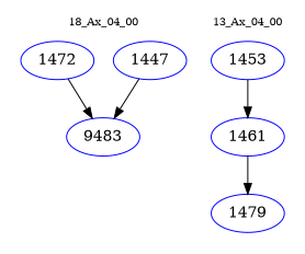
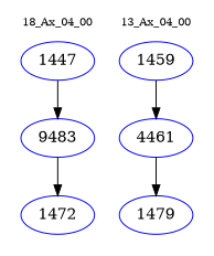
  digraph {
    node [color=blue]
    edge [color=black]
    n1 [label=1447]
    n2 [label=9483]
    n3 [label=1472]
-   n4 [label=1453]
-   n5 [label=1461]
+   n4 [label=1459]
+   n5 [label=4461]
    n6 [label=1479]
    subgraph cluster_1 {
      color=white
      fontsize=10
      label="18_Ax_04_00"
      n1
      n2
      n3
    }
    subgraph cluster_2 {
      color=white
      fontsize=10
      label="13_Ax_04_00"
      n4
      n5
      n6
    }
    n1 -> n2
-   n3 -> n2
+   n2 -> n3
    n4 -> n5
    n5 -> n6
  }
